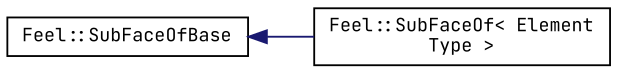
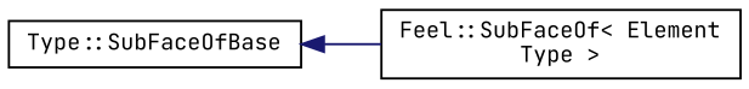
  digraph {
    rankdir=LR
    fontname="JetBrains Mono"
    node [color=black fillcolor=white fontname="JetBrains Mono" fontsize=10 shape=record style=filled]
-   n1 [height=0.2 label="Feel::SubFaceOfBase" width=0.4]
+   n1 [height=0.2 label="Type::SubFaceOfBase" width=0.4]
    n2 [height=0.2 label="Feel::SubFaceOf\< Element\lType \>" width=0.4]
    n1 -> n2 [color=midnightblue dir=back fontname="JetBrains Mono" fontsize=10 labelfontname=Helvetica labelfontsize=10 style=solid]
  }
